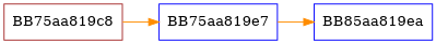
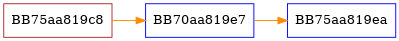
  digraph {
    rankdir=LR
    splines=ortho
    node [color=blue shape=box]
    edge [color=darkorange]
    BB75aa819c8 [color=brown]
-   BB75aa819e7
-   BB75aa819ea [label=BB85aa819ea]
+   BB75aa819e7 [label=BB70aa819e7]
+   BB75aa819ea
    BB75aa819c8 -> BB75aa819e7
    BB75aa819e7 -> BB75aa819ea
  }
